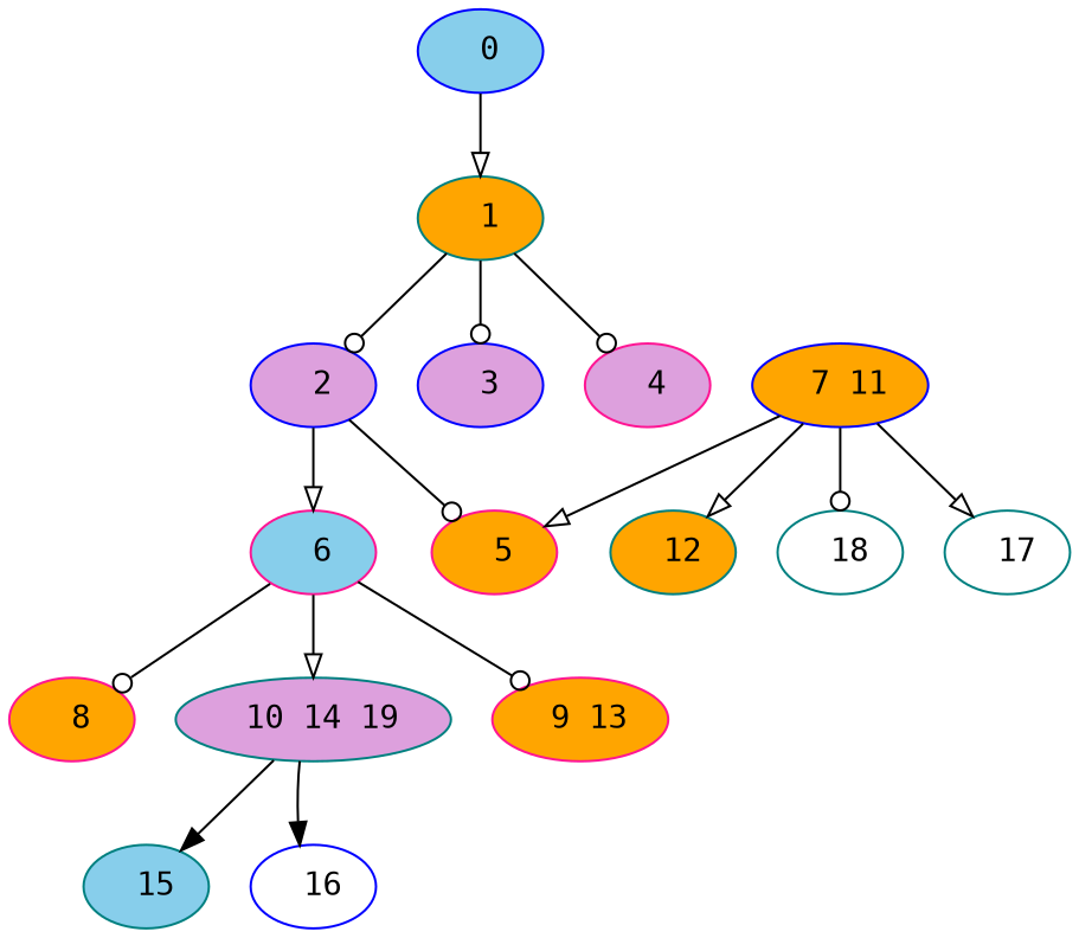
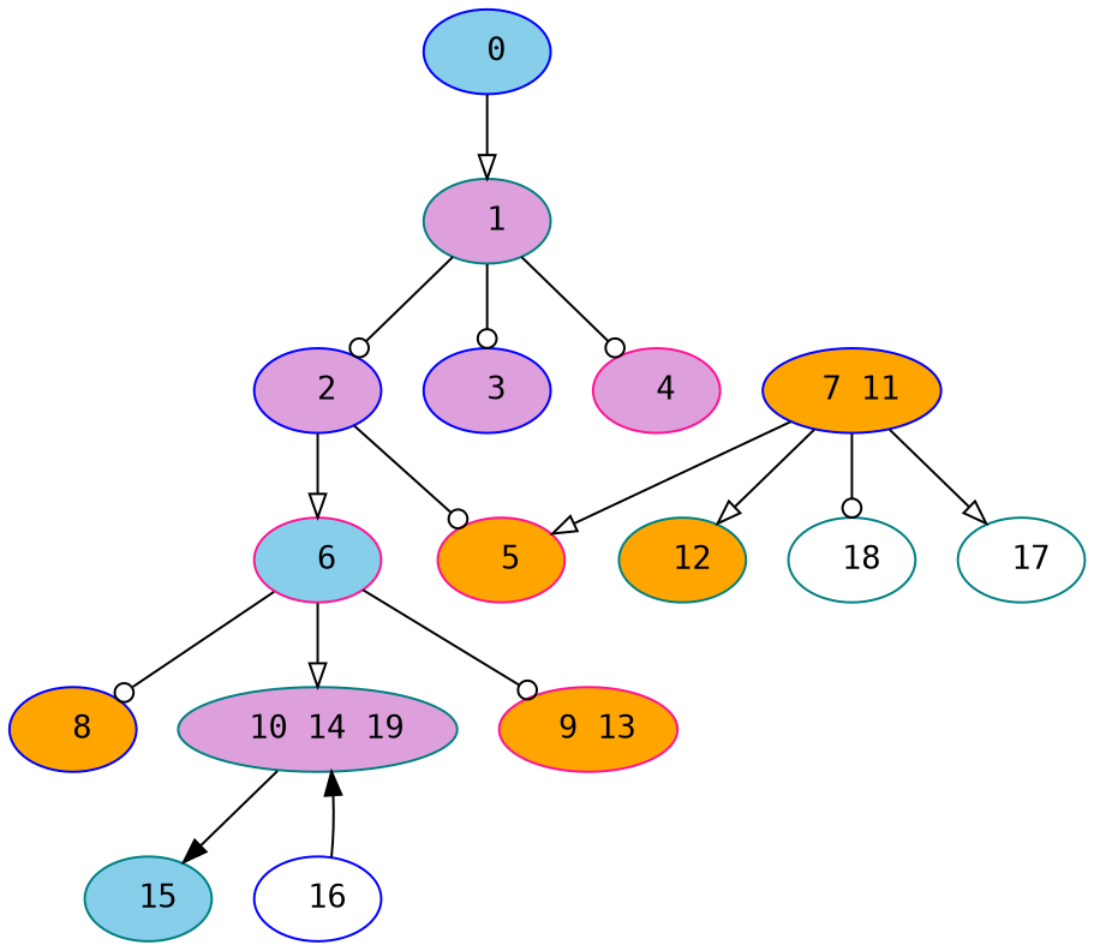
  digraph {
    fontname="DejaVu Sans Mono"
    node [color=blue fillcolor=plum fontname="DejaVu Sans Mono" style=filled]
    edge [arrowhead=odot fontname="DejaVu Sans Mono"]
    " 0" [fillcolor=skyblue]
-   " 1" [color=teal fillcolor=orange]
+   " 1" [color=teal]
    " 2"
    " 3"
    " 4" [color=deeppink]
    " 6" [color=deeppink fillcolor=skyblue]
    " 5" [color=deeppink fillcolor=orange]
-   " 8" [color=deeppink fillcolor=orange]
+   " 8" [fillcolor=orange]
    " 10 14 19" [color=teal]
    " 9 13" [color=deeppink fillcolor=orange]
    " 15" [color=teal fillcolor=skyblue]
    " 16" [fillcolor=white]
    " 7 11" [fillcolor=orange]
    " 12" [color=teal fillcolor=orange]
    " 18" [color=teal fillcolor=white]
    " 17" [color=teal fillcolor=white]
    " 0" -> " 1" [arrowhead=onormal]
    " 1" -> " 2"
    " 1" -> " 3"
    " 1" -> " 4"
    " 2" -> " 6" [arrowhead=onormal]
    " 2" -> " 5"
    " 6" -> " 8"
    " 6" -> " 10 14 19" [arrowhead=onormal]
    " 6" -> " 9 13"
    " 10 14 19" -> " 15" [arrowhead=normal]
-   " 10 14 19" -> " 16" [arrowhead=normal]
+   " 16" -> " 10 14 19" [arrowhead=normal]
    " 7 11" -> " 5" [arrowhead=onormal]
    " 7 11" -> " 12" [arrowhead=onormal]
    " 7 11" -> " 18"
    " 7 11" -> " 17" [arrowhead=onormal]
  }
